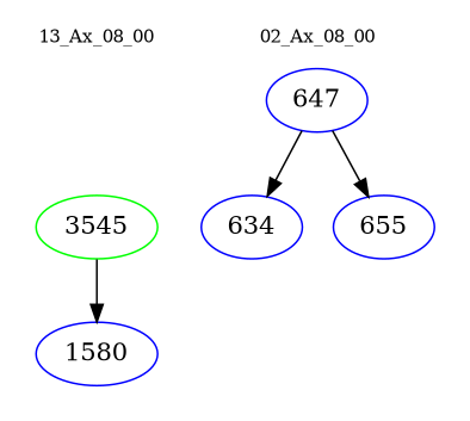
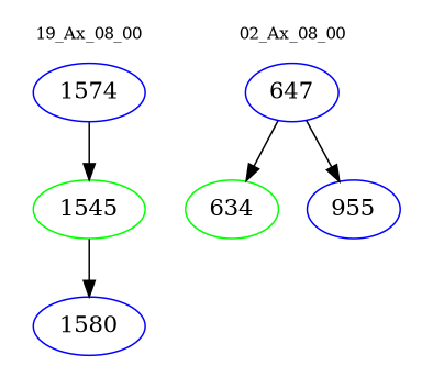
  digraph {
    node [color=blue]
    edge [color=black]
-   n2 [color=green label=3545]
+   n1 [label=1574]
+   n2 [color=green label=1545]
    n3 [label=1580]
    n4 [label=647]
-   n5 [label=634]
-   n6 [label=655]
+   n5 [color=green label=634]
+   n6 [label=955]
    subgraph cluster_1 {
      color=white
      fontsize=10
-     label="13_Ax_08_00"
+     label="19_Ax_08_00"
+     n1
      n2
      n3
    }
    subgraph cluster_2 {
      color=white
      fontsize=10
      label="02_Ax_08_00"
      n4
      n5
      n6
    }
+   n1 -> n2
    n2 -> n3
    n4 -> n5
    n4 -> n6
  }
